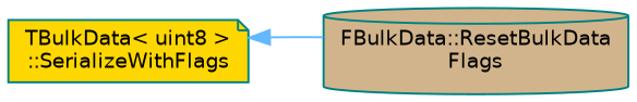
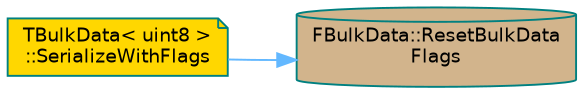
  digraph {
    rankdir=RL
    node [color=teal fontname=Helvetica fontsize=10 style=filled]
    n1 [fillcolor=tan fontcolor=black height=0.2 label="FBulkData::ResetBulkData\lFlags" shape=cylinder width=0.4]
    n2 [fillcolor=gold height=0.2 label="TBulkData\< uint8 \>\l::SerializeWithFlags" shape=note width=0.4]
-   n2 -> n1 [color=steelblue1 dir=back fontname=Helvetica fontsize=10 labelfontname=Helvetica labelfontsize=10 style=solid]
+   n1 -> n2 [color=steelblue1 dir=back fontname=Helvetica fontsize=10 labelfontname=Helvetica labelfontsize=10 style=solid]
  }
